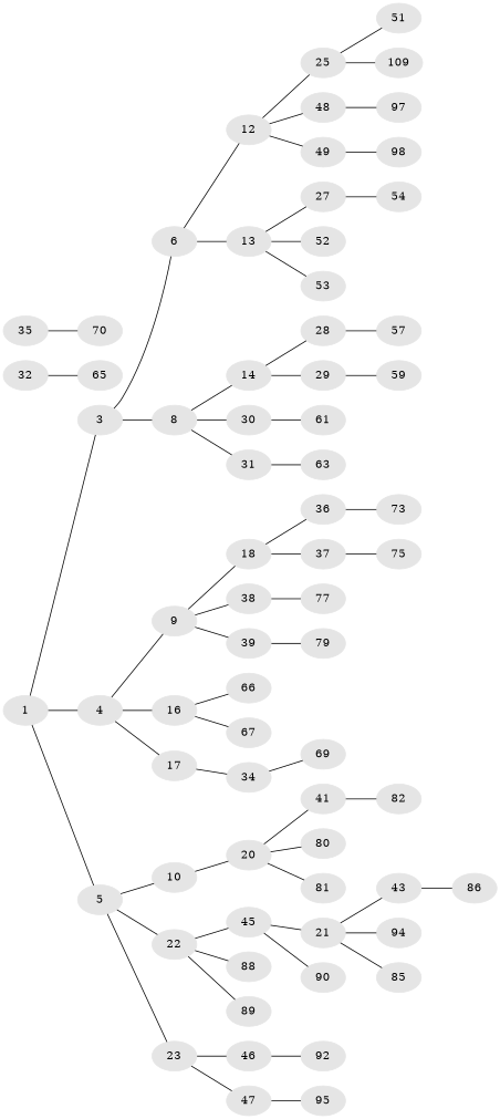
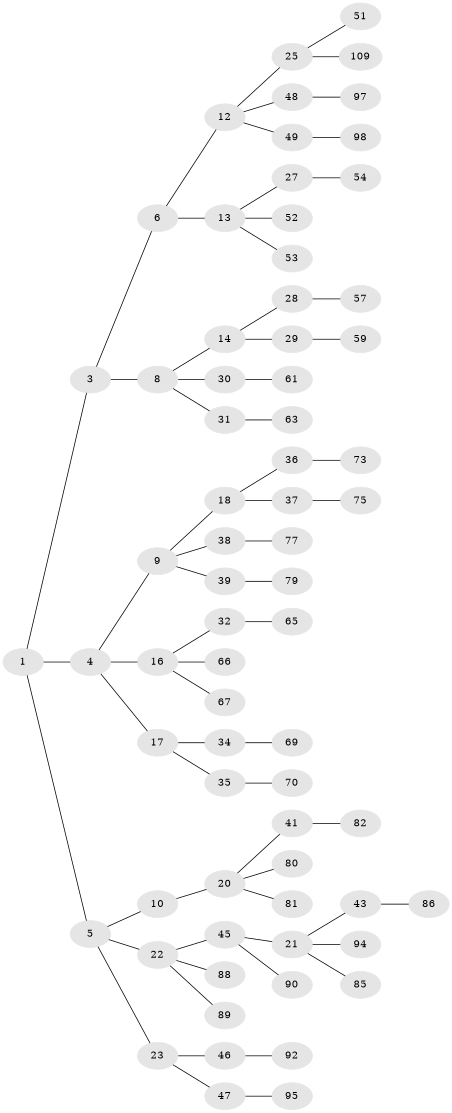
  graph {
    rankdir=LR
    node [color=gray90 style=filled latent=0.166667]
    1 [super="+2" latent=""]
    3 [latent=1]
    4 [latent=0.5 super="+8"]
    5 [latent=0.5 super="+11"]
    6 [latent=0.5]
    n6 [label=8 latent=0.5 super="+15"]
    9 [latent=0.333333 super="+19"]
    16 [latent=0.25 super="+33"]
    17 [latent=0.25]
    10 [latent=0.333333]
    22 [latent=0.25 super="+44"]
    23 [latent=0.25]
    12 [latent=0.333333 super="+24"]
    13 [latent=0.333333 super="+26"]
    14 [latent=0.333333]
    30 [latent=0.25 super="+60"]
    31 [latent=0.25 super="+62"]
    18 [latent=0.25]
    38 [latent=0.2 super="+76"]
    39 [latent=0.2 super="+78"]
    32 [latent=0.2 super="+64"]
    66
    67
    34 [latent=0.2 super="+68"]
    35 [latent=0.2 super="+71"]
    20 [latent=0.25 super="+40"]
    45 [latent=0.2 super="+91"]
    88
    89
    46 [latent=0.2 super="+93"]
    47 [latent=0.2 super="+94"]
    25 [latent=0.25 super="+50"]
    48 [latent=0.2 super="+96"]
    49 [latent=0.2 super="+99"]
    27 [latent=0.25 super="+55"]
    52 [latent=0.2]
    53 [latent=0.2]
    28 [latent=0.25 super="+56"]
    29 [latent=0.25 super="+58"]
    61 [latent=0.2]
    63 [latent=0.2]
    36 [latent=0.2 super="+72"]
    37 [latent=0.2 super="+74"]
    77
    79
    41 [latent=0.2 super="+83"]
    80
    81
    21 [latent=0.25 super="+42"]
    43 [latent=0.2 super="+87"]
    n51 [label=94]
    85
    51 [latent=0.2]
    n54 [label=109]
    97
    98
    54 [latent=0.2]
    57 [latent=0.2]
    59 [latent=0.2]
    65
    69
    70
    73
    75
    82
    86
    90
    92
    95
    1 -- 3
    1 -- 4
    1 -- 5
    3 -- 6
    3 -- n6
    4 -- 9
    4 -- 16
    4 -- 17
    5 -- 10
    5 -- 22
    5 -- 23
    6 -- 12
    6 -- 13
    n6 -- 14
    n6 -- 30
    n6 -- 31
    9 -- 18
    9 -- 38
    9 -- 39
+   16 -- 32
    16 -- 66
    16 -- 67
    17 -- 34
+   17 -- 35
    10 -- 20
    22 -- 45
    22 -- 88
    22 -- 89
    23 -- 46
    23 -- 47
    12 -- 25
    12 -- 48
    12 -- 49
    13 -- 27
    13 -- 52
    13 -- 53
    14 -- 28
    14 -- 29
    30 -- 61
    31 -- 63
    18 -- 36
    18 -- 37
    38 -- 77
    39 -- 79
    32 -- 65
    34 -- 69
    35 -- 70
    20 -- 41
    20 -- 80
    20 -- 81
    45 -- 21
    45 -- 90
    46 -- 92
    47 -- 95
    25 -- 51
    25 -- n54
    48 -- 97
    49 -- 98
    27 -- 54
    28 -- 57
    29 -- 59
    36 -- 73
    37 -- 75
    41 -- 82
    21 -- 43
    21 -- n51
    21 -- 85
    43 -- 86
  }
